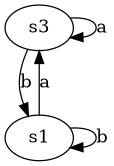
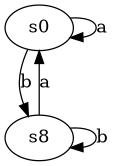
  digraph {
-   n1 [label=s3]
-   n2 [label=s1]
+   n1 [label=s0]
+   n2 [label=s8]
    n1 -> n1 [label=a]
    n1 -> n2 [label=b]
    n2 -> n1 [label=a]
    n2 -> n2 [label=b]
  }
